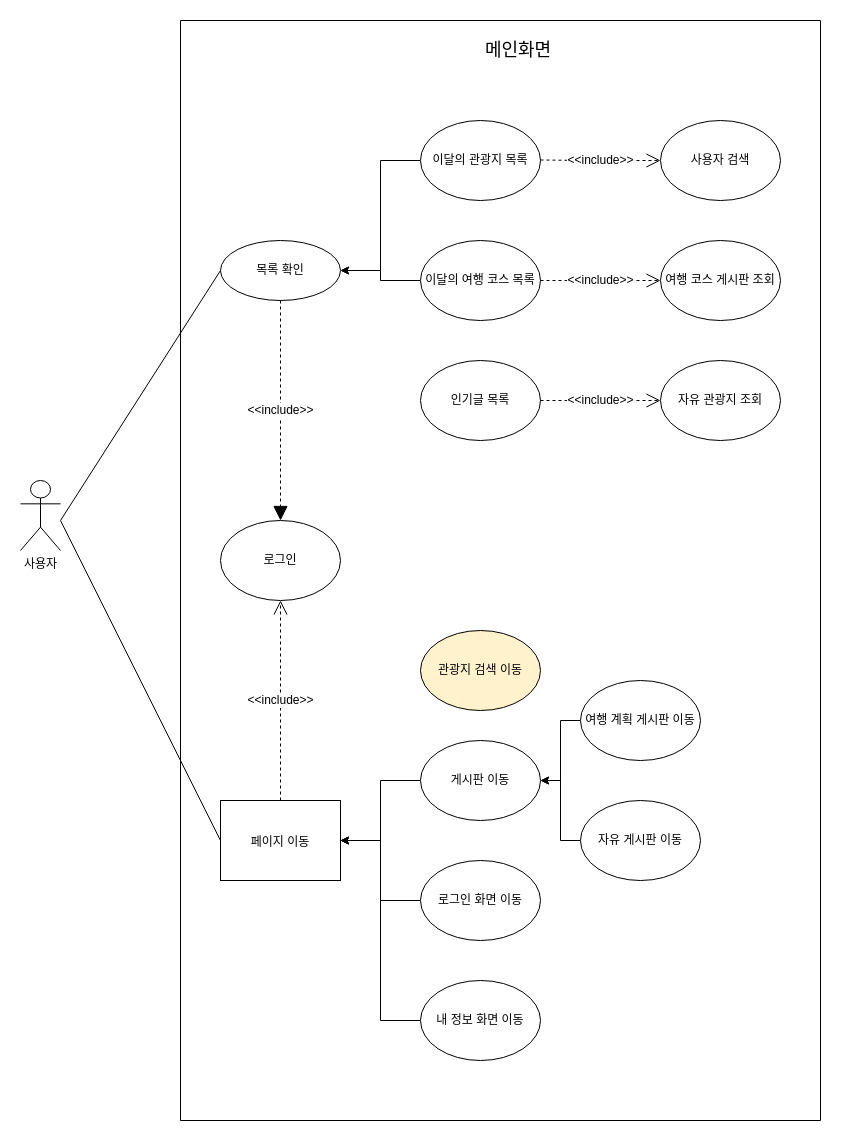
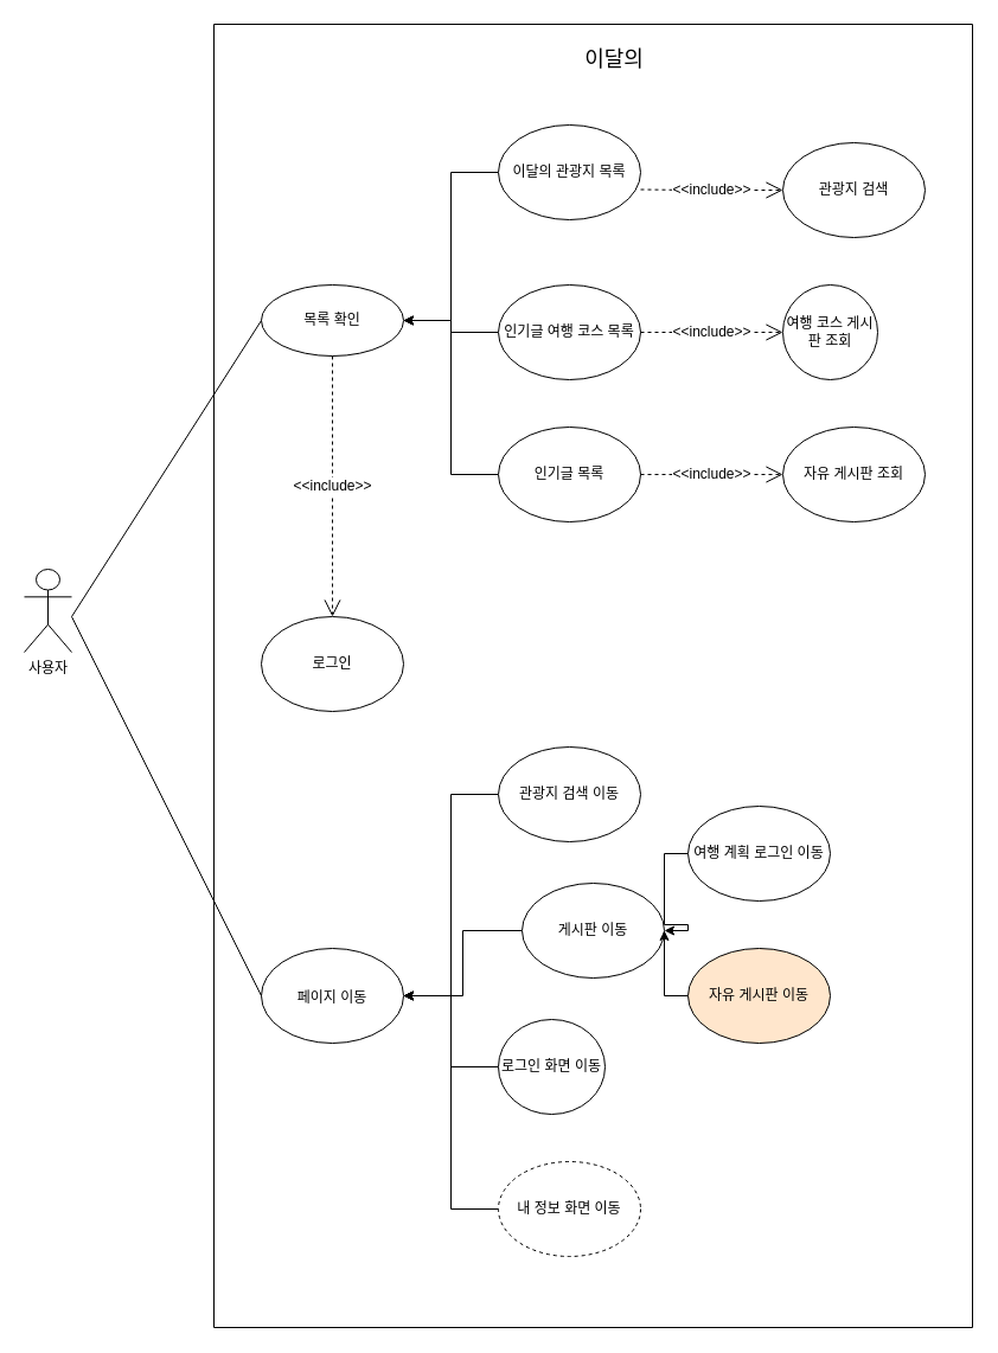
  <mxCell id="0" />
  <mxCell id="1" parent="0" />
  <mxCell id="2" value="사용자" style="shape=umlActor;verticalLabelPosition=bottom;verticalAlign=top;html=1;outlineConnect=0;" parent="1" vertex="1"><mxGeometry x="20" y="480" width="40" height="70" as="geometry" /></mxCell>
  <mxCell id="3" value="" style="swimlane;startSize=0;" parent="1" vertex="1"><mxGeometry x="180" y="20" width="640" height="1100" as="geometry"><mxRectangle x="280" y="280" width="50" height="40" as="alternateBounds" /></mxGeometry></mxCell>
  <mxCell id="4" style="edgeStyle=orthogonalEdgeStyle;rounded=0;orthogonalLoop=1;jettySize=auto;html=1;entryX=1;entryY=0.5;entryDx=0;entryDy=0;fontSize=12;" edge="1" parent="3" source="5" target="31"><mxGeometry relative="1" as="geometry" /></mxCell>
- <mxCell id="5" value="이달의 관광지 목록" style="ellipse;whiteSpace=wrap;html=1;" parent="3" vertex="1"><mxGeometry x="240" y="100" width="120" height="80" as="geometry" /></mxCell>
+ <mxCell id="5" value="이달의 관광지 목록" style="ellipse;whiteSpace=wrap;html=1;" parent="3" vertex="1"><mxGeometry x="240" y="85" width="120" height="80" as="geometry" /></mxCell>
  <mxCell id="6" style="edgeStyle=orthogonalEdgeStyle;rounded=0;orthogonalLoop=1;jettySize=auto;html=1;entryX=1;entryY=0.5;entryDx=0;entryDy=0;fontSize=12;" edge="1" parent="3" source="7" target="31"><mxGeometry relative="1" as="geometry" /></mxCell>
- <mxCell id="7" value="이달의 여행 코스 목록" style="ellipse;whiteSpace=wrap;html=1;" parent="3" vertex="1"><mxGeometry x="240" y="220" width="120" height="80" as="geometry" /></mxCell>
+ <mxCell id="7" value="인기글 여행 코스 목록" style="ellipse;whiteSpace=wrap;html=1;" parent="3" vertex="1"><mxGeometry x="240" y="220" width="120" height="80" as="geometry" /></mxCell>
+ <mxCell id="8" style="edgeStyle=orthogonalEdgeStyle;rounded=0;orthogonalLoop=1;jettySize=auto;html=1;entryX=1;entryY=0.5;entryDx=0;entryDy=0;fontSize=12;" edge="1" parent="3" source="9" target="31"><mxGeometry relative="1" as="geometry" /></mxCell>
  <mxCell id="9" value="인기글 목록" style="ellipse;whiteSpace=wrap;html=1;" parent="3" vertex="1"><mxGeometry x="240" y="340" width="120" height="80" as="geometry" /></mxCell>
  <mxCell id="10" style="edgeStyle=orthogonalEdgeStyle;rounded=0;orthogonalLoop=1;jettySize=auto;html=1;entryX=1;entryY=0.5;entryDx=0;entryDy=0;fontSize=12;" parent="3" source="11" target="19" edge="1"><mxGeometry relative="1" as="geometry" /></mxCell>
- <mxCell id="11" value="게시판 이동" style="ellipse;whiteSpace=wrap;html=1;" parent="3" vertex="1"><mxGeometry x="240" y="720" width="120" height="80" as="geometry" /></mxCell>
- <mxCell id="13" value="관광지 검색 이동" style="ellipse;whiteSpace=wrap;html=1;fillColor=#fff2cc;" parent="3" vertex="1"><mxGeometry x="240" y="610" width="120" height="80" as="geometry" /></mxCell>
+ <mxCell id="11" value="게시판 이동" style="ellipse;whiteSpace=wrap;html=1;" parent="3" vertex="1"><mxGeometry x="260" y="725" width="120" height="80" as="geometry" /></mxCell>
+ <mxCell id="12" style="edgeStyle=orthogonalEdgeStyle;rounded=0;orthogonalLoop=1;jettySize=auto;html=1;entryX=1;entryY=0.5;entryDx=0;entryDy=0;fontSize=12;" parent="3" source="13" target="19" edge="1"><mxGeometry relative="1" as="geometry" /></mxCell>
+ <mxCell id="13" value="관광지 검색 이동" style="ellipse;whiteSpace=wrap;html=1;" parent="3" vertex="1"><mxGeometry x="240" y="610" width="120" height="80" as="geometry" /></mxCell>
  <mxCell id="14" value="" style="edgeStyle=orthogonalEdgeStyle;rounded=0;orthogonalLoop=1;jettySize=auto;html=1;fontSize=12;" parent="3" source="15" target="19" edge="1"><mxGeometry relative="1" as="geometry" /></mxCell>
- <mxCell id="15" value="로그인 화면 이동" style="ellipse;whiteSpace=wrap;html=1;" parent="3" vertex="1"><mxGeometry x="240" y="840" width="120" height="80" as="geometry" /></mxCell>
+ <mxCell id="15" value="로그인 화면 이동" style="ellipse;whiteSpace=wrap;html=1;" parent="3" vertex="1"><mxGeometry x="240" y="840" width="90" height="80" as="geometry" /></mxCell>
  <mxCell id="16" style="edgeStyle=orthogonalEdgeStyle;rounded=0;orthogonalLoop=1;jettySize=auto;html=1;entryX=1;entryY=0.5;entryDx=0;entryDy=0;fontSize=12;" parent="3" source="17" target="19" edge="1"><mxGeometry relative="1" as="geometry" /></mxCell>
- <mxCell id="17" value="내 정보 화면 이동" style="ellipse;whiteSpace=wrap;html=1;" parent="3" vertex="1"><mxGeometry x="240" y="960" width="120" height="80" as="geometry" /></mxCell>
- <mxCell id="18" value="&lt;font style=&quot;font-size: 18px;&quot;&gt;메인화면&amp;nbsp;&lt;/font&gt;" style="text;html=1;align=center;verticalAlign=middle;resizable=0;points=[];autosize=1;strokeColor=none;fillColor=none;" parent="3" vertex="1"><mxGeometry x="290" y="10" width="100" height="40" as="geometry" /></mxCell>
- <mxCell id="19" value="&lt;font style=&quot;font-size: 12px;&quot;&gt;페이지 이동&lt;/font&gt;" style="whiteSpace=wrap;html=1;fontSize=18;rounded=0;" parent="3" vertex="1"><mxGeometry x="40" y="780" width="120" height="80" as="geometry" /></mxCell>
+ <mxCell id="17" value="내 정보 화면 이동" style="ellipse;whiteSpace=wrap;html=1;dashed=1;" parent="3" vertex="1"><mxGeometry x="240" y="960" width="120" height="80" as="geometry" /></mxCell>
+ <mxCell id="18" value="&lt;font style=&quot;font-size: 18px;&quot;&gt;이달의&amp;nbsp;&lt;/font&gt;" style="text;html=1;align=center;verticalAlign=middle;resizable=0;points=[];autosize=1;strokeColor=none;fillColor=none;" parent="3" vertex="1"><mxGeometry x="290" y="10" width="100" height="40" as="geometry" /></mxCell>
+ <mxCell id="19" value="&lt;font style=&quot;font-size: 12px;&quot;&gt;페이지 이동&lt;/font&gt;" style="ellipse;whiteSpace=wrap;html=1;fontSize=18;" parent="3" vertex="1"><mxGeometry x="40" y="780" width="120" height="80" as="geometry" /></mxCell>
  <mxCell id="20" style="edgeStyle=orthogonalEdgeStyle;rounded=0;orthogonalLoop=1;jettySize=auto;html=1;entryX=1;entryY=0.5;entryDx=0;entryDy=0;fontSize=12;" parent="3" source="21" target="11" edge="1"><mxGeometry relative="1" as="geometry" /></mxCell>
- <mxCell id="21" value="여행 계획 게시판 이동" style="ellipse;whiteSpace=wrap;html=1;fontSize=12;" parent="3" vertex="1"><mxGeometry x="400" y="660" width="120" height="80" as="geometry" /></mxCell>
+ <mxCell id="21" value="여행 계획 로그인 이동" style="ellipse;whiteSpace=wrap;html=1;fontSize=12;" parent="3" vertex="1"><mxGeometry x="400" y="660" width="120" height="80" as="geometry" /></mxCell>
  <mxCell id="22" style="edgeStyle=orthogonalEdgeStyle;rounded=0;orthogonalLoop=1;jettySize=auto;html=1;entryX=1;entryY=0.5;entryDx=0;entryDy=0;fontSize=12;" parent="3" source="23" target="11" edge="1"><mxGeometry relative="1" as="geometry" /></mxCell>
- <mxCell id="23" value="자유 게시판 이동" style="ellipse;whiteSpace=wrap;html=1;fontSize=12;" parent="3" vertex="1"><mxGeometry x="400" y="780" width="120" height="80" as="geometry" /></mxCell>
- <mxCell id="24" value="사용자 검색" style="ellipse;whiteSpace=wrap;html=1;" parent="3" vertex="1"><mxGeometry x="480" y="100" width="120" height="80" as="geometry" /></mxCell>
- <mxCell id="25" value="여행 코스 게시판 조회" style="ellipse;whiteSpace=wrap;html=1;" parent="3" vertex="1"><mxGeometry x="480" y="220" width="120" height="80" as="geometry" /></mxCell>
- <mxCell id="26" value="자유 관광지 조회" style="ellipse;whiteSpace=wrap;html=1;" parent="3" vertex="1"><mxGeometry x="480" y="340" width="120" height="80" as="geometry" /></mxCell>
+ <mxCell id="23" value="자유 게시판 이동" style="ellipse;whiteSpace=wrap;html=1;fontSize=12;fillColor=#ffe6cc;" parent="3" vertex="1"><mxGeometry x="400" y="780" width="120" height="80" as="geometry" /></mxCell>
+ <mxCell id="24" value="관광지 검색" style="ellipse;whiteSpace=wrap;html=1;" parent="3" vertex="1"><mxGeometry x="480" y="100" width="120" height="80" as="geometry" /></mxCell>
+ <mxCell id="25" value="여행 코스 게시판 조회" style="ellipse;whiteSpace=wrap;html=1;" parent="3" vertex="1"><mxGeometry x="480" y="220" width="80" height="80" as="geometry" /></mxCell>
+ <mxCell id="26" value="자유 게시판 조회" style="ellipse;whiteSpace=wrap;html=1;" parent="3" vertex="1"><mxGeometry x="480" y="340" width="120" height="80" as="geometry" /></mxCell>
  <mxCell id="27" value="&amp;lt;&amp;lt;include&amp;gt;&amp;gt;" style="endArrow=open;endSize=12;dashed=1;html=1;rounded=0;fontSize=12;" parent="3" edge="1"><mxGeometry width="160" relative="1" as="geometry"><mxPoint x="360" y="139.5" as="sourcePoint" /><mxPoint x="480" y="140" as="targetPoint" /><Array as="points"><mxPoint x="410" y="140" /></Array></mxGeometry></mxCell>
  <mxCell id="28" value="&amp;lt;&amp;lt;include&amp;gt;&amp;gt;" style="endArrow=open;endSize=12;dashed=1;html=1;rounded=0;fontSize=12;exitX=1;exitY=0.5;exitDx=0;exitDy=0;" parent="3" source="7" edge="1"><mxGeometry width="160" relative="1" as="geometry"><mxPoint x="370" y="259.5" as="sourcePoint" /><mxPoint x="480" y="260" as="targetPoint" /></mxGeometry></mxCell>
  <mxCell id="29" value="&amp;lt;&amp;lt;include&amp;gt;&amp;gt;" style="endArrow=open;endSize=12;dashed=1;html=1;rounded=0;fontSize=12;exitX=1;exitY=0.5;exitDx=0;exitDy=0;" parent="3" source="9" edge="1"><mxGeometry width="160" relative="1" as="geometry"><mxPoint x="370" y="379.5" as="sourcePoint" /><mxPoint x="480" y="380" as="targetPoint" /></mxGeometry></mxCell>
  <mxCell id="30" value="로그인" style="ellipse;whiteSpace=wrap;html=1;fontSize=12;" vertex="1" parent="3"><mxGeometry x="40" y="500" width="120" height="80" as="geometry" /></mxCell>
  <mxCell id="31" value="목록 확인" style="ellipse;whiteSpace=wrap;html=1;fontSize=12;" vertex="1" parent="3"><mxGeometry x="40" y="220" width="120" height="60" as="geometry" /></mxCell>
- <mxCell id="32" value="&amp;lt;&amp;lt;include&amp;gt;&amp;gt;" style="endArrow=block;endSize=12;dashed=1;html=1;rounded=0;fontSize=12;exitX=0.5;exitY=1;exitDx=0;exitDy=0;entryX=0.5;entryY=0;entryDx=0;entryDy=0;" edge="1" parent="3" source="31" target="30"><mxGeometry width="160" relative="1" as="geometry"><mxPoint x="370" y="259.5" as="sourcePoint" /><mxPoint x="480" y="260" as="targetPoint" /></mxGeometry></mxCell>
- <mxCell id="33" value="&amp;lt;&amp;lt;include&amp;gt;&amp;gt;" style="endArrow=open;endSize=12;dashed=1;html=1;rounded=0;fontSize=12;exitX=0.5;exitY=0;exitDx=0;exitDy=0;entryX=0.5;entryY=1;entryDx=0;entryDy=0;" edge="1" parent="3" source="19" target="30"><mxGeometry width="160" relative="1" as="geometry"><mxPoint x="370" y="259.5" as="sourcePoint" /><mxPoint x="480" y="260" as="targetPoint" /></mxGeometry></mxCell>
+ <mxCell id="32" value="&amp;lt;&amp;lt;include&amp;gt;&amp;gt;" style="endArrow=open;endSize=12;dashed=1;html=1;rounded=0;fontSize=12;exitX=0.5;exitY=1;exitDx=0;exitDy=0;entryX=0.5;entryY=0;entryDx=0;entryDy=0;" edge="1" parent="3" source="31" target="30"><mxGeometry width="160" relative="1" as="geometry"><mxPoint x="370" y="259.5" as="sourcePoint" /><mxPoint x="480" y="260" as="targetPoint" /></mxGeometry></mxCell>
  <mxCell id="34" value="" style="endArrow=none;html=1;rounded=0;fontSize=12;entryX=0;entryY=0.5;entryDx=0;entryDy=0;" parent="1" target="31" edge="1"><mxGeometry width="50" height="50" relative="1" as="geometry"><mxPoint x="60" y="520" as="sourcePoint" /><mxPoint x="310" y="130" as="targetPoint" /></mxGeometry></mxCell>
  <mxCell id="35" value="" style="endArrow=none;html=1;rounded=0;fontSize=12;entryX=0;entryY=0.5;entryDx=0;entryDy=0;" parent="1" target="19" edge="1"><mxGeometry width="50" height="50" relative="1" as="geometry"><mxPoint x="60" y="520" as="sourcePoint" /><mxPoint x="310" y="370" as="targetPoint" /></mxGeometry></mxCell>
